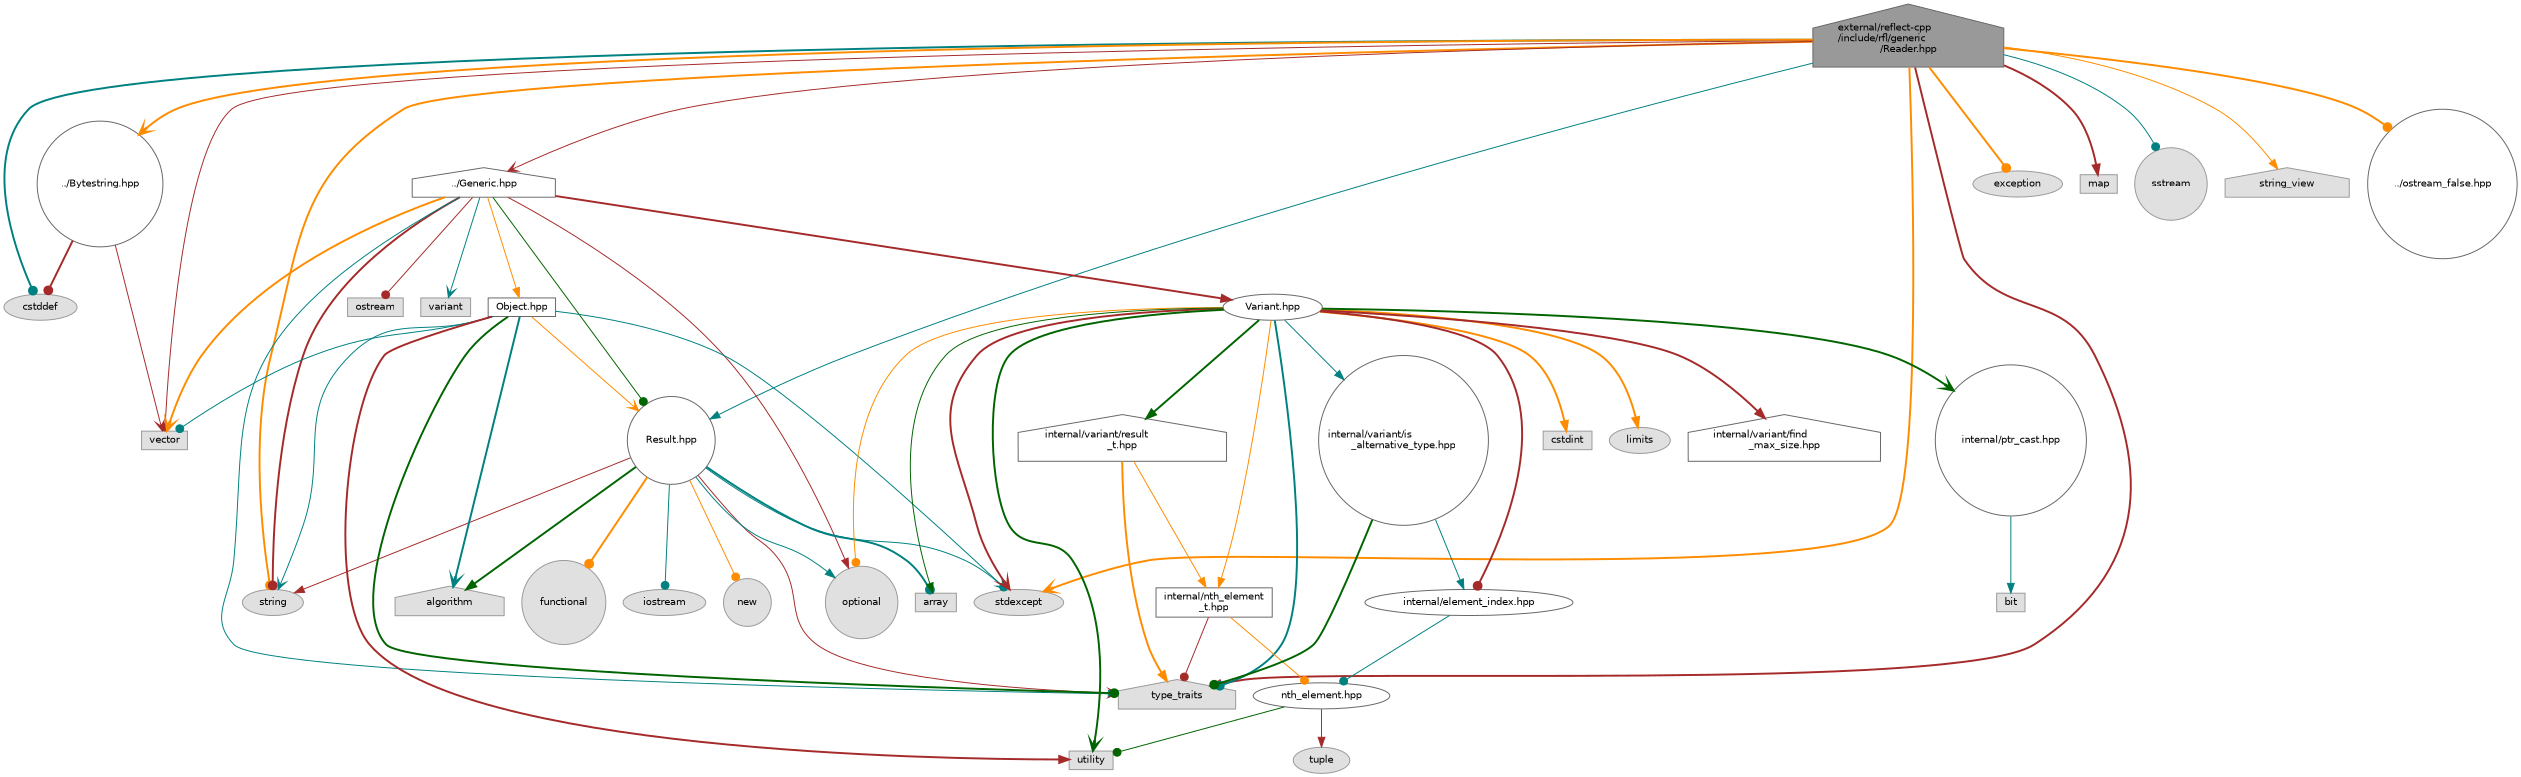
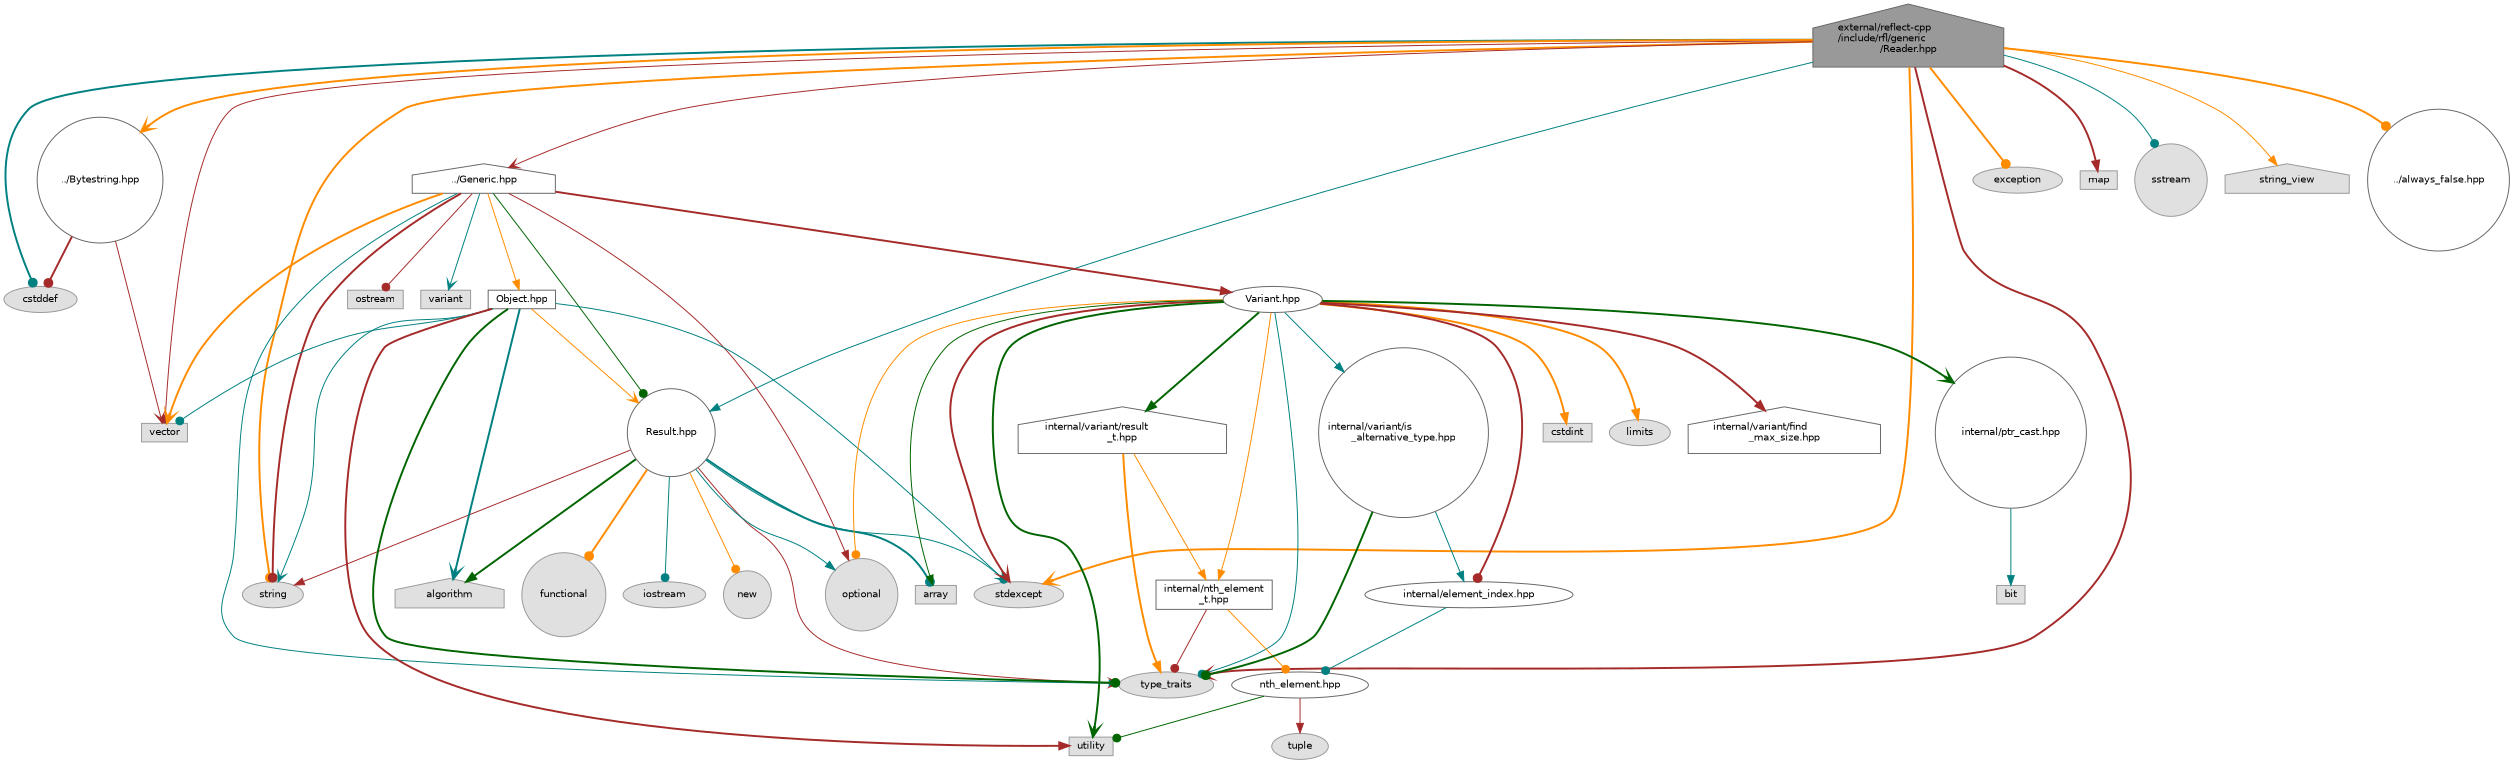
  digraph {
    node [color=grey60 fillcolor="#E0E0E0" fontname=Helvetica fontsize=10 shape=ellipse style=filled]
    edge [arrowhead=dot color=teal fontname=Helvetica fontsize=10 labelfontname=Helvetica labelfontsize=10 style=solid]
    n1 [color=gray40 fillcolor=grey60 fontcolor=black height=0.2 label="external/reflect-cpp\l/include/rfl/generic\l/Reader.hpp" shape=house width=0.4]
    n2 [height=0.2 label=cstddef width=0.4]
    n3 [height=0.2 label=exception width=0.4]
    n4 [height=0.2 label=map shape=box width=0.4]
    n5 [height=0.2 label=sstream shape=circle width=0.4]
    n6 [height=0.2 label=stdexcept width=0.4]
    n7 [height=0.2 label=string width=0.4]
    n8 [height=0.2 label=string_view shape=house width=0.4]
-   n9 [height=0.2 label=type_traits shape=house width=0.4]
+   n9 [height=0.2 label=type_traits width=0.4]
    n10 [height=0.2 label=vector shape=box width=0.4]
    n11 [color=grey40 fillcolor=white height=0.2 label="../Bytestring.hpp" shape=circle width=0.4]
    n12 [color=grey40 fillcolor=white height=0.2 label="../Generic.hpp" shape=house width=0.4]
    n13 [color=grey40 fillcolor=white height=0.2 label="Result.hpp" shape=circle width=0.4]
-   n14 [color=grey40 fillcolor=white height=0.2 label="../ostream_false.hpp" shape=circle width=0.4]
+   n14 [color=grey40 fillcolor=white height=0.2 label="../always_false.hpp" shape=circle width=0.4]
    n15 [height=0.2 label=optional shape=circle width=0.4]
    n16 [height=0.2 label=ostream shape=box width=0.4]
    n17 [height=0.2 label=variant shape=box width=0.4]
    n18 [color=grey40 fillcolor=white height=0.2 label="Object.hpp" shape=box width=0.4]
    n19 [color=grey40 fillcolor=white height=0.2 label="Variant.hpp" width=0.4]
    n20 [height=0.2 label=algorithm shape=house width=0.4]
    n21 [height=0.2 label=array shape=box width=0.4]
    n22 [height=0.2 label=functional shape=circle width=0.4]
    n23 [height=0.2 label=iostream width=0.4]
    n24 [height=0.2 label=new shape=circle width=0.4]
    n25 [height=0.2 label=utility shape=box width=0.4]
    n26 [height=0.2 label=cstdint shape=box width=0.4]
    n27 [height=0.2 label=limits width=0.4]
    n28 [color=grey40 fillcolor=white height=0.2 label="internal/element_index.hpp" width=0.4]
    n29 [color=grey40 fillcolor=white height=0.2 label="internal/nth_element\l_t.hpp" shape=box width=0.4]
    n30 [color=grey40 fillcolor=white height=0.2 label="internal/variant/find\l_max_size.hpp" shape=house width=0.4]
    n31 [color=grey40 fillcolor=white height=0.2 label="internal/variant/is\l_alternative_type.hpp" shape=circle width=0.4]
    n32 [color=grey40 fillcolor=white height=0.2 label="internal/variant/result\l_t.hpp" shape=house width=0.4]
    n33 [color=grey40 fillcolor=white height=0.2 label="internal/ptr_cast.hpp" shape=circle width=0.4]
    n34 [color=grey40 fillcolor=white height=0.2 label="nth_element.hpp" width=0.4]
    n35 [height=0.2 label=bit shape=box width=0.4]
    n36 [height=0.2 label=tuple width=0.4]
    n1 -> n2 [style=bold]
    n1 -> n3 [color=darkorange style=bold]
    n1 -> n4 [arrowhead=normal color=brown style=bold]
    n1 -> n5
    n1 -> n6 [arrowhead=vee color=darkorange style=bold]
    n1 -> n7 [color=darkorange style=bold]
    n1 -> n8 [arrowhead=normal color=darkorange]
-   n1 -> n9 [arrowhead=normal color=brown style=bold]
+   n1 -> n9 [arrowhead=vee color=brown style=bold]
    n1 -> n10 [color=brown]
    n1 -> n11 [arrowhead=vee color=darkorange style=bold]
    n1 -> n12 [arrowhead=vee color=brown]
    n1 -> n13 [arrowhead=normal]
    n1 -> n14 [color=darkorange style=bold]
    n11 -> n2 [color=brown style=bold]
    n11 -> n10 [arrowhead=vee color=brown]
    n12 -> n7 [color=brown style=bold]
    n12 -> n9 [arrowhead=normal]
    n12 -> n10 [arrowhead=vee color=darkorange style=bold]
    n12 -> n13 [color=darkgreen]
    n12 -> n15 [arrowhead=normal color=brown]
    n12 -> n16 [color=brown]
    n12 -> n17 [arrowhead=vee]
    n12 -> n18 [arrowhead=normal color=darkorange]
    n12 -> n19 [arrowhead=normal color=brown style=bold]
    n13 -> n6
    n13 -> n7 [arrowhead=normal color=brown]
    n13 -> n9 [arrowhead=vee color=brown]
    n13 -> n15 [arrowhead=normal]
    n13 -> n20 [arrowhead=normal color=darkgreen style=bold]
    n13 -> n21 [style=bold]
    n13 -> n22 [color=darkorange style=bold]
    n13 -> n23
    n13 -> n24 [color=darkorange]
    n18 -> n6 [arrowhead=vee]
    n18 -> n7 [arrowhead=vee]
    n18 -> n9 [color=darkgreen style=bold]
    n18 -> n10
    n18 -> n13 [arrowhead=vee color=darkorange]
    n18 -> n20 [arrowhead=vee style=bold]
    n18 -> n25 [arrowhead=normal color=brown style=bold]
    n19 -> n6 [arrowhead=vee color=brown style=bold]
-   n19 -> n9 [style=bold]
+   n19 -> n9
    n19 -> n15 [color=darkorange]
    n19 -> n21 [arrowhead=normal color=darkgreen]
    n19 -> n25 [arrowhead=vee color=darkgreen style=bold]
    n19 -> n26 [arrowhead=normal color=darkorange style=bold]
    n19 -> n27 [arrowhead=normal color=darkorange style=bold]
    n19 -> n28 [color=brown style=bold]
    n19 -> n29 [arrowhead=normal color=darkorange]
    n19 -> n30 [arrowhead=normal color=brown style=bold]
    n19 -> n31 [arrowhead=normal]
    n19 -> n32 [arrowhead=normal color=darkgreen style=bold]
    n19 -> n33 [arrowhead=vee color=darkgreen style=bold]
    n28 -> n34
    n29 -> n9 [color=brown]
    n29 -> n34 [color=darkorange]
    n31 -> n9 [color=darkgreen style=bold]
    n31 -> n28 [arrowhead=normal]
    n32 -> n9 [arrowhead=normal color=darkorange style=bold]
    n32 -> n29 [arrowhead=normal color=darkorange]
    n33 -> n35 [arrowhead=normal]
    n34 -> n25 [color=darkgreen]
    n34 -> n36 [arrowhead=normal color=brown]
  }
